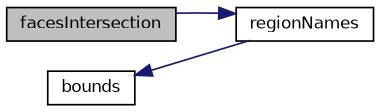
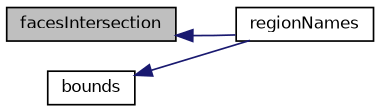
  digraph {
    rankdir=LR
    node [color=black fontname=Helvetica fontsize=10 shape=record]
    edge [color=midnightblue dir=back fontname=Helvetica fontsize=10 labelfontname=Helvetica labelfontsize=10 style=solid]
    n1 [fillcolor=grey75 fontcolor=black height=0.2 label=facesIntersection style=filled width=0.4]
    n2 [height=0.2 label=regionNames width=0.4]
    n3 [height=0.2 label=bounds width=0.4]
-   n2 -> n1
+   n1 -> n2
    n3 -> n2
  }
